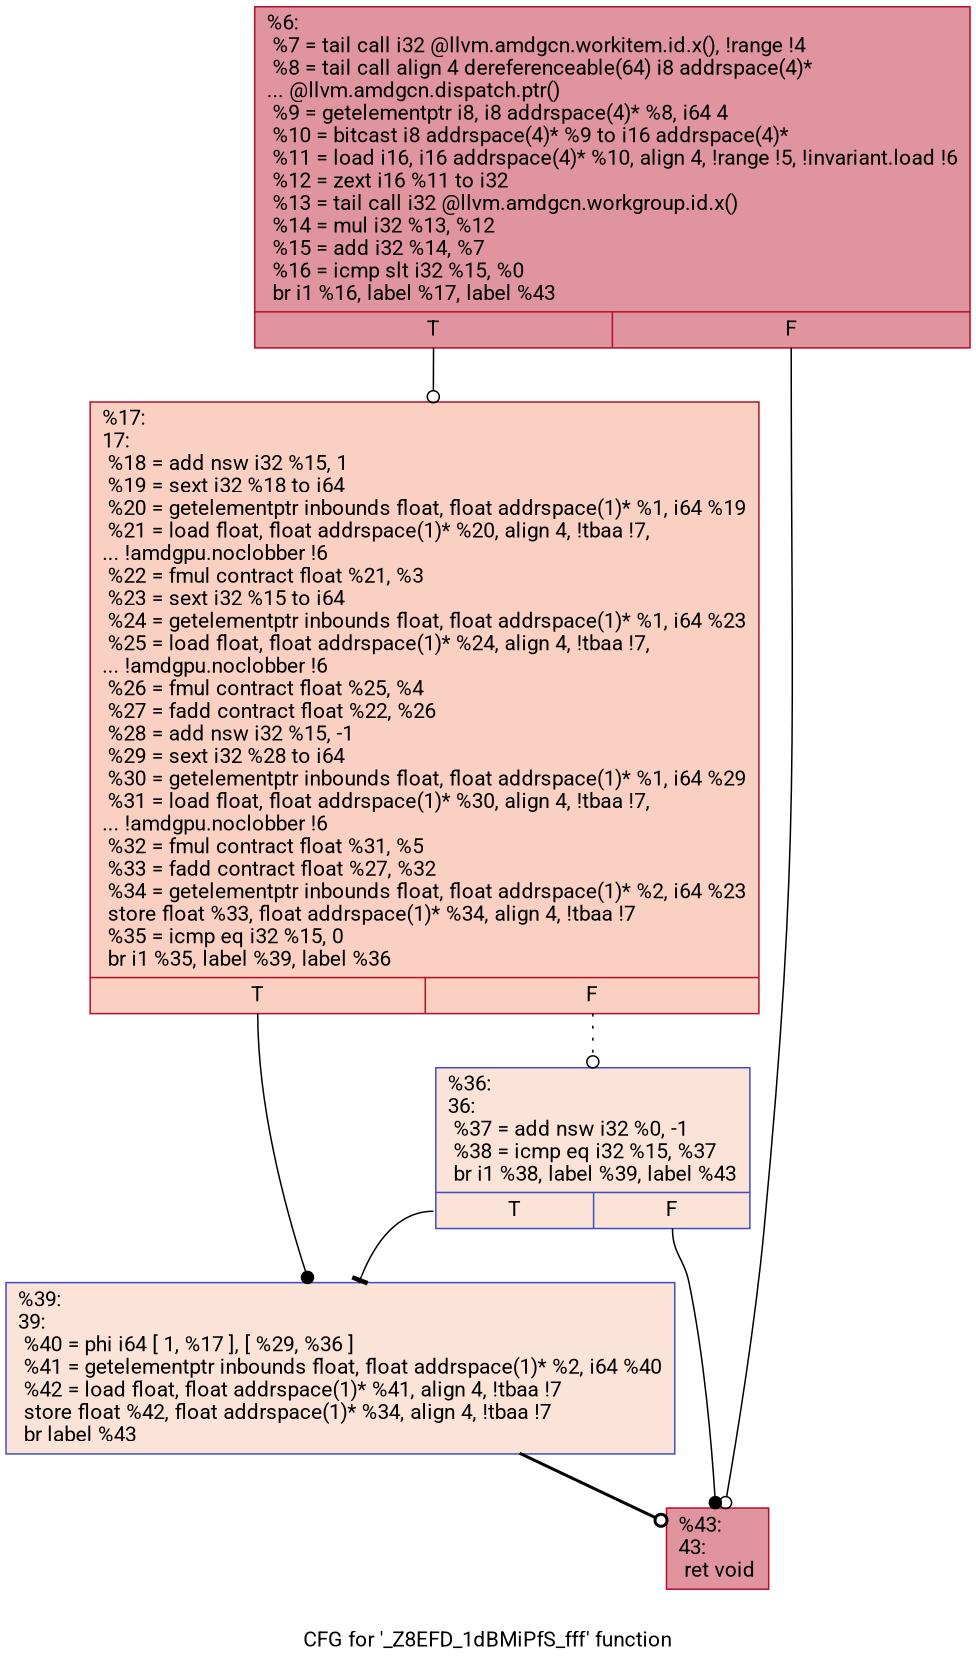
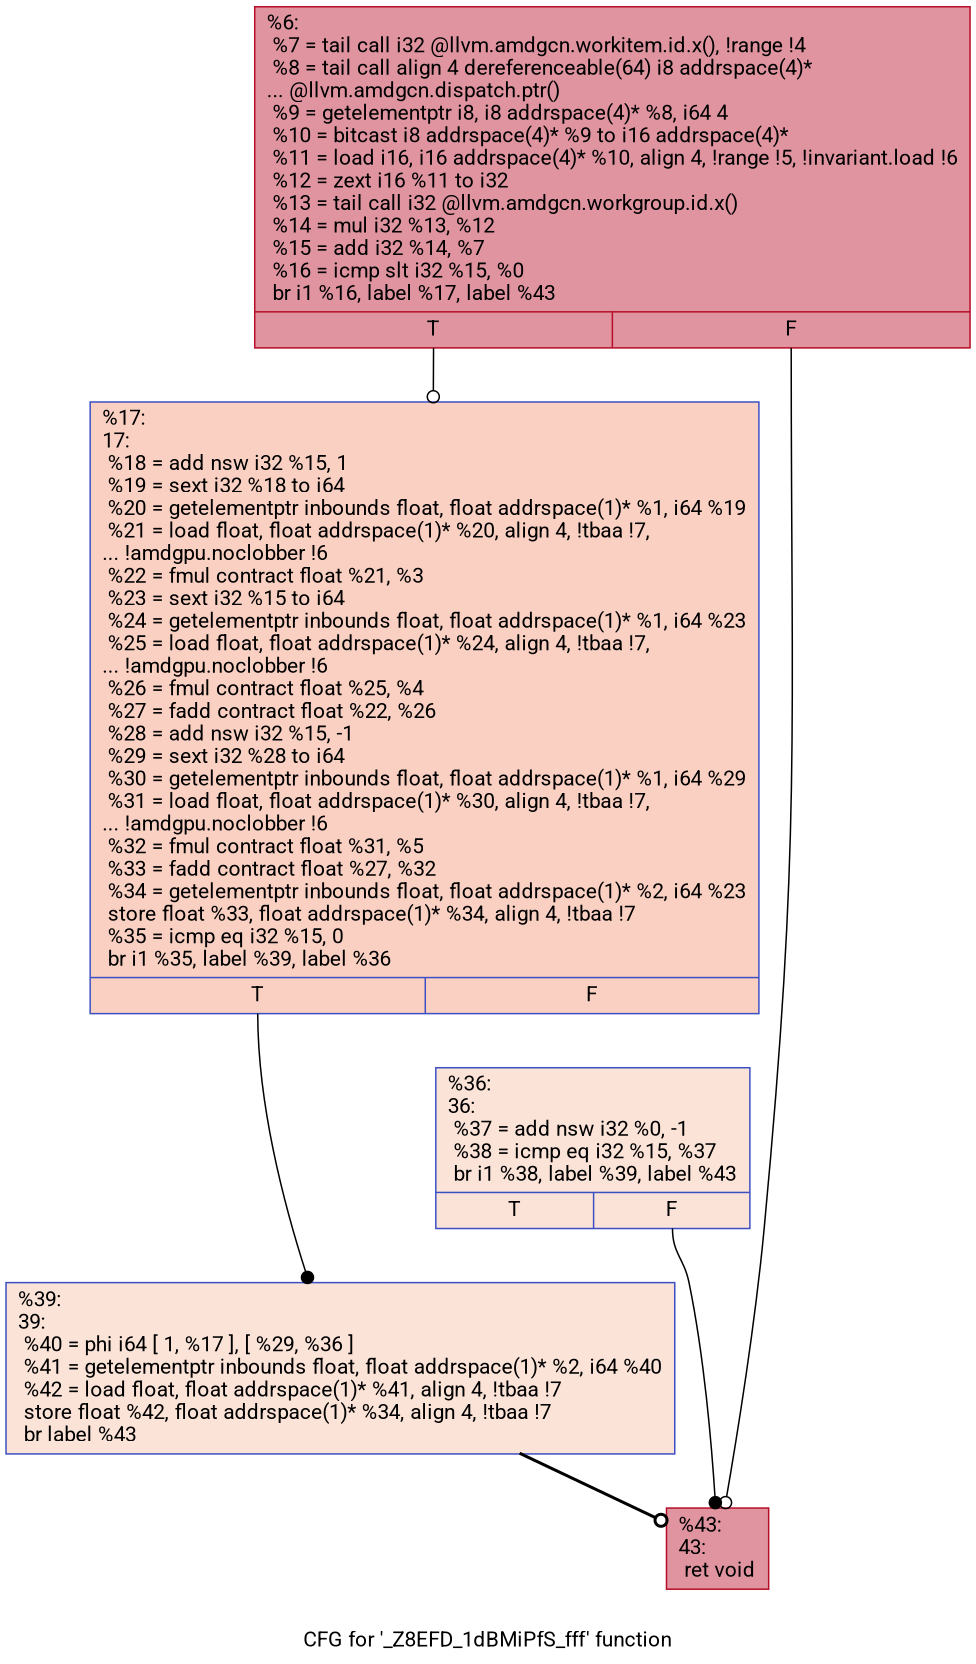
  digraph {
    fontname=Roboto
    label="CFG for '_Z8EFD_1dBMiPfS_fff' function"
    node [color="#3d50c3ff" fillcolor="#b70d2870" fontname=Roboto shape=record style=filled]
    edge [arrowhead=odot fontname=Roboto style=solid tailport=s0]
    n1 [color="#b70d28ff" label="{%6:\l  %7 = tail call i32 @llvm.amdgcn.workitem.id.x(), !range !4\l  %8 = tail call align 4 dereferenceable(64) i8 addrspace(4)*\l... @llvm.amdgcn.dispatch.ptr()\l  %9 = getelementptr i8, i8 addrspace(4)* %8, i64 4\l  %10 = bitcast i8 addrspace(4)* %9 to i16 addrspace(4)*\l  %11 = load i16, i16 addrspace(4)* %10, align 4, !range !5, !invariant.load !6\l  %12 = zext i16 %11 to i32\l  %13 = tail call i32 @llvm.amdgcn.workgroup.id.x()\l  %14 = mul i32 %13, %12\l  %15 = add i32 %14, %7\l  %16 = icmp slt i32 %15, %0\l  br i1 %16, label %17, label %43\l|{<s0>T|<s1>F}}"]
-   n2 [color="#b70d28ff" fillcolor="#f3947570" label="{%17:\l17:                                               \l  %18 = add nsw i32 %15, 1\l  %19 = sext i32 %18 to i64\l  %20 = getelementptr inbounds float, float addrspace(1)* %1, i64 %19\l  %21 = load float, float addrspace(1)* %20, align 4, !tbaa !7,\l... !amdgpu.noclobber !6\l  %22 = fmul contract float %21, %3\l  %23 = sext i32 %15 to i64\l  %24 = getelementptr inbounds float, float addrspace(1)* %1, i64 %23\l  %25 = load float, float addrspace(1)* %24, align 4, !tbaa !7,\l... !amdgpu.noclobber !6\l  %26 = fmul contract float %25, %4\l  %27 = fadd contract float %22, %26\l  %28 = add nsw i32 %15, -1\l  %29 = sext i32 %28 to i64\l  %30 = getelementptr inbounds float, float addrspace(1)* %1, i64 %29\l  %31 = load float, float addrspace(1)* %30, align 4, !tbaa !7,\l... !amdgpu.noclobber !6\l  %32 = fmul contract float %31, %5\l  %33 = fadd contract float %27, %32\l  %34 = getelementptr inbounds float, float addrspace(1)* %2, i64 %23\l  store float %33, float addrspace(1)* %34, align 4, !tbaa !7\l  %35 = icmp eq i32 %15, 0\l  br i1 %35, label %39, label %36\l|{<s0>T|<s1>F}}"]
+   n2 [fillcolor="#f3947570" label="{%17:\l17:                                               \l  %18 = add nsw i32 %15, 1\l  %19 = sext i32 %18 to i64\l  %20 = getelementptr inbounds float, float addrspace(1)* %1, i64 %19\l  %21 = load float, float addrspace(1)* %20, align 4, !tbaa !7,\l... !amdgpu.noclobber !6\l  %22 = fmul contract float %21, %3\l  %23 = sext i32 %15 to i64\l  %24 = getelementptr inbounds float, float addrspace(1)* %1, i64 %23\l  %25 = load float, float addrspace(1)* %24, align 4, !tbaa !7,\l... !amdgpu.noclobber !6\l  %26 = fmul contract float %25, %4\l  %27 = fadd contract float %22, %26\l  %28 = add nsw i32 %15, -1\l  %29 = sext i32 %28 to i64\l  %30 = getelementptr inbounds float, float addrspace(1)* %1, i64 %29\l  %31 = load float, float addrspace(1)* %30, align 4, !tbaa !7,\l... !amdgpu.noclobber !6\l  %32 = fmul contract float %31, %5\l  %33 = fadd contract float %27, %32\l  %34 = getelementptr inbounds float, float addrspace(1)* %2, i64 %23\l  store float %33, float addrspace(1)* %34, align 4, !tbaa !7\l  %35 = icmp eq i32 %15, 0\l  br i1 %35, label %39, label %36\l|{<s0>T|<s1>F}}"]
    n3 [color="#b70d28ff" label="{%43:\l43:                                               \l  ret void\l}"]
    n4 [fillcolor="#f6bfa670" label="{%39:\l39:                                               \l  %40 = phi i64 [ 1, %17 ], [ %29, %36 ]\l  %41 = getelementptr inbounds float, float addrspace(1)* %2, i64 %40\l  %42 = load float, float addrspace(1)* %41, align 4, !tbaa !7\l  store float %42, float addrspace(1)* %34, align 4, !tbaa !7\l  br label %43\l}"]
    n5 [fillcolor="#f6bfa670" label="{%36:\l36:                                               \l  %37 = add nsw i32 %0, -1\l  %38 = icmp eq i32 %15, %37\l  br i1 %38, label %39, label %43\l|{<s0>T|<s1>F}}"]
    n1 -> n2
    n1 -> n3 [tailport=s1]
    n2 -> n4 [arrowhead=dot]
-   n2 -> n5 [style=dotted tailport=s1]
    n4 -> n3 [style=bold]
    n5 -> n3 [arrowhead=dot tailport=s1]
-   n5 -> n4 [arrowhead=tee]
  }
